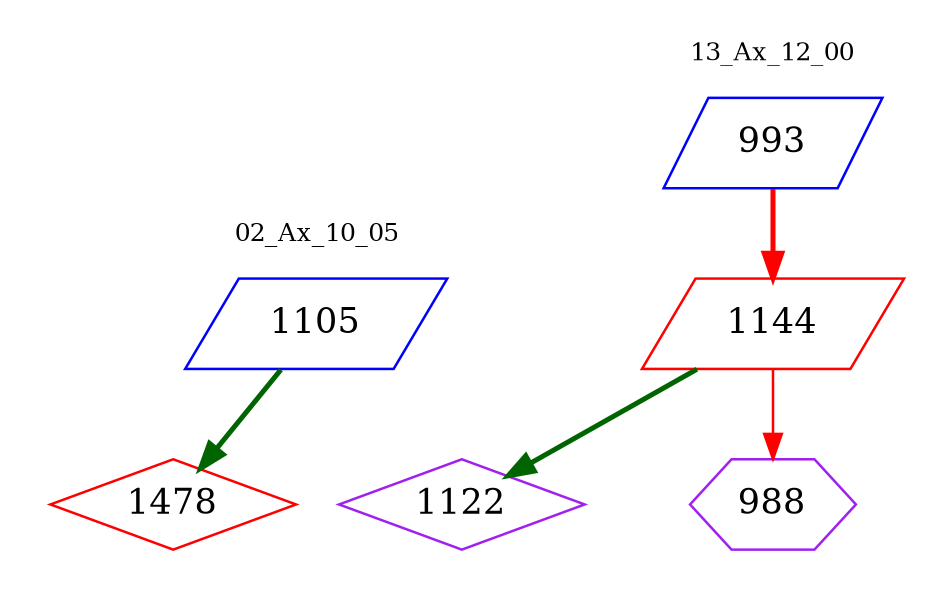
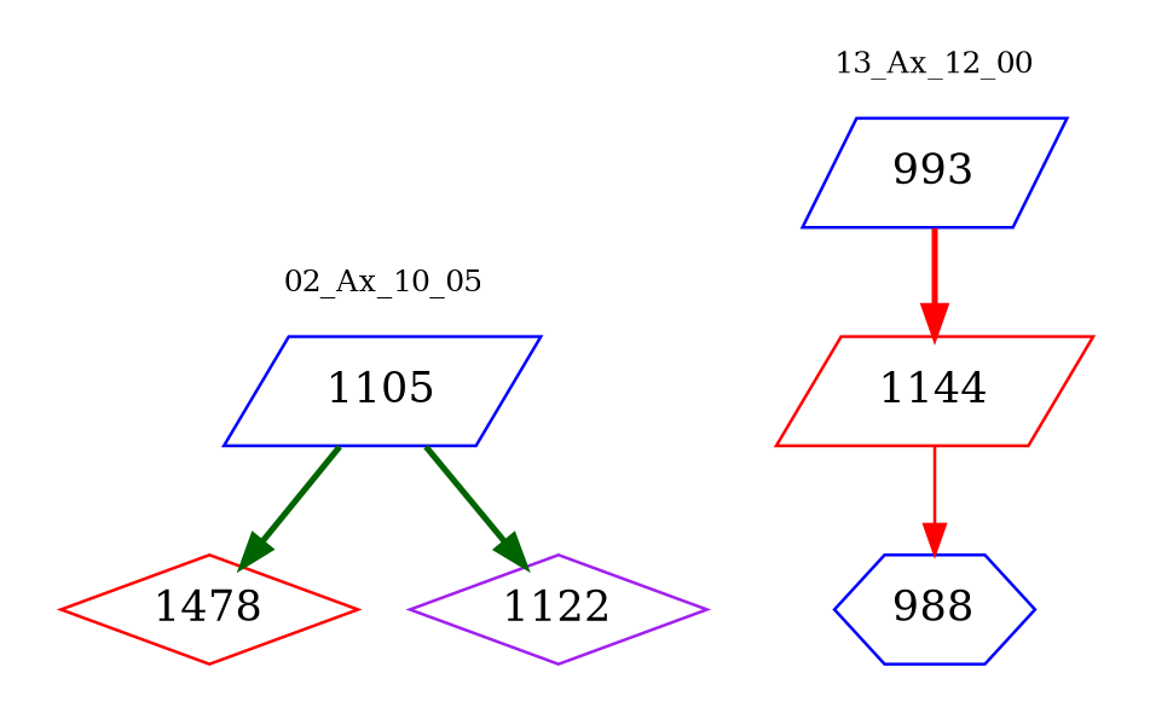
  digraph {
    node [color=blue shape=parallelogram]
    edge [color=darkgreen style=bold]
    n1 [label=1105]
    n2 [color=purple label=1122 shape=diamond]
    n3 [color=red label=1478 shape=diamond]
    n4 [label=993]
    n5 [color=red label=1144]
-   n6 [color=purple label=988 shape=hexagon]
+   n6 [label=988 shape=hexagon]
    subgraph cluster_1 {
      color=white
      fontsize=10
      label="02_Ax_10_05"
      n1
      n2
      n3
    }
    subgraph cluster_2 {
      color=white
      fontsize=10
      label="13_Ax_12_00"
      n4
      n5
      n6
    }
-   n5 -> n2
+   n1 -> n2
    n1 -> n3
    n4 -> n5 [color=red]
    n5 -> n6 [color=red style=solid]
  }
